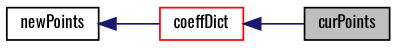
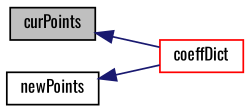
  digraph {
    fontname=Oswald
    rankdir=LR
    node [color=black fontname=Oswald fontsize=10 shape=record]
    edge [color=midnightblue dir=back fontname=Oswald fontsize=10 labelfontname=Helvetica labelfontsize=10 style=solid]
    n1 [fillcolor=grey75 fontcolor=black height=0.2 label=curPoints style=filled width=0.4]
    n2 [color=red height=0.2 label=coeffDict width=0.4]
    n3 [height=0.2 label=newPoints width=0.4]
-   n2 -> n1
+   n1 -> n2
    n3 -> n2
  }
